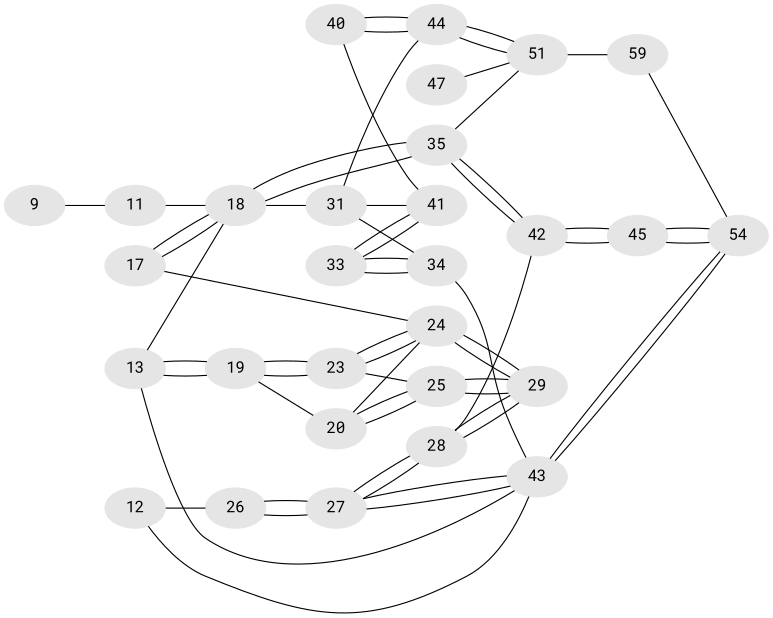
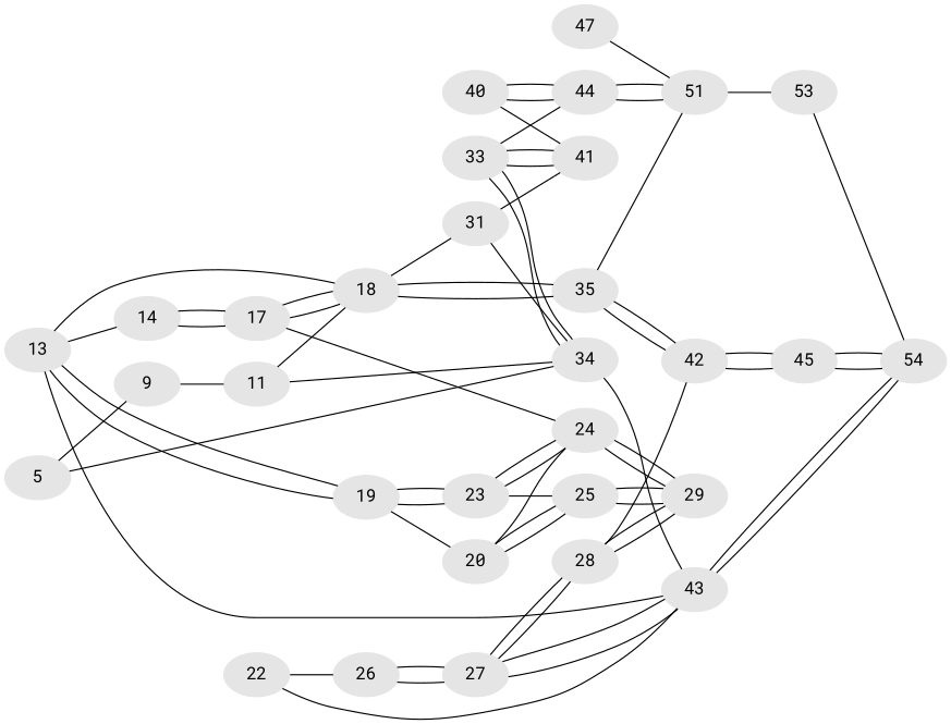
  graph {
    fontname="Roboto Mono"
    rankdir=LR
    node [color=gray90 fontname="Roboto Mono" style=filled]
    edge [fontname="Roboto Mono"]
+   5
    9
    34 [super="+4+32"]
    11 [super="+10"]
    43 [super="+3"]
    18 [super="+15+7+16"]
    31 [super="+30"]
    35
    13 [super="+2+6"]
+   14
    19
    17
    20
    23
    54
    24
    29
    41
    44 [super="+38+39"]
    42
    51 [super="+48"]
    25
-   22 [super="+21" label=12]
+   22 [super="+21"]
    26
    27
    28
    45
    33
-   53 [super="+52+49" label=59]
+   53 [super="+52+49"]
    40
    47
+   5 -- 9
+   5 -- 34
    9 -- 11 [weight=2]
    34 -- 43 [weight=2]
+   11 -- 34
    11 -- 18 [weight=2]
    43 -- 54
    43 -- 54
    18 -- 31
    18 -- 35
    18 -- 35
    31 -- 34
    31 -- 41
-   31 -- 44
+   33 -- 44
    35 -- 42
    35 -- 42
    35 -- 51
    13 -- 43
    13 -- 18
+   13 -- 14 [weight=2]
    13 -- 19
    13 -- 19
+   14 -- 17
+   14 -- 17
    19 -- 20
    19 -- 23
    19 -- 23
    17 -- 18
    17 -- 18
    17 -- 24
    20 -- 24
    20 -- 25
    20 -- 25
    23 -- 24
    23 -- 24
    23 -- 25
    24 -- 29
    24 -- 29
    44 -- 51 [weight=2]
    44 -- 51
    42 -- 45
    42 -- 45
    51 -- 53 [weight=2]
    25 -- 29
    25 -- 29
    22 -- 43
    22 -- 26 [weight=2]
    26 -- 27
    26 -- 27
    27 -- 43
    27 -- 43
    27 -- 28
    27 -- 28
    28 -- 29
    28 -- 29
    28 -- 42
    45 -- 54
    45 -- 54
    33 -- 34 [weight=2]
    33 -- 34
    33 -- 41
    33 -- 41
    53 -- 54
    40 -- 41
    40 -- 44 [weight=2]
    40 -- 44
    47 -- 51
  }
